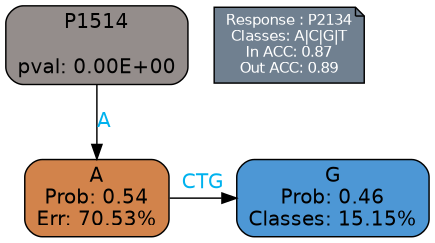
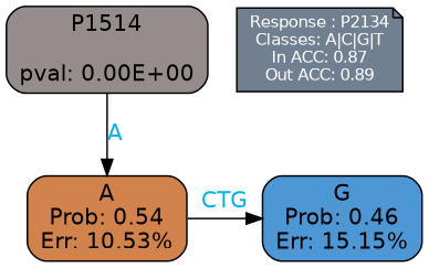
  digraph {
    ranksep=equally
    splines=polylines
    node [color=black fontname=helvetica shape=box style="filled, rounded"]
    edge [fontcolor=deepskyblue2 fontname=helvetica]
-   n1 [fillcolor="#d2834b" label="A\nProb: 0.54\nErr: 70.53%"]
-   n2 [fillcolor="#4d97d5" label="G\nProb: 0.46\nClasses: 15.15%"]
+   n1 [fillcolor="#d2834b" label="A\nProb: 0.54\nErr: 10.53%"]
+   n2 [fillcolor="#4d97d5" label="G\nProb: 0.46\nErr: 15.15%"]
    n3 [align=left fillcolor=slategray fontcolor=white fontsize=10 label="Response : P2134\nClasses: A|C|G|T\nIn ACC: 0.87\nOut ACC: 0.89\n" shape=note style=filled]
    n4 [fillcolor="#948d8b" label="P1514\n\npval: 0.00E+00"]
    subgraph sub_1 {
      rank=same
      n1
      n2
    }
    subgraph sub_2 {
      rank=same
      n3
      n4
    }
    n1 -> n2 [label=CTG]
    n4 -> n1 [label=A]
  }
